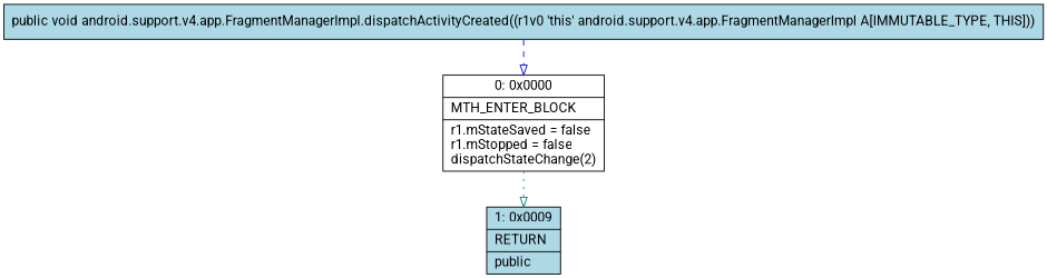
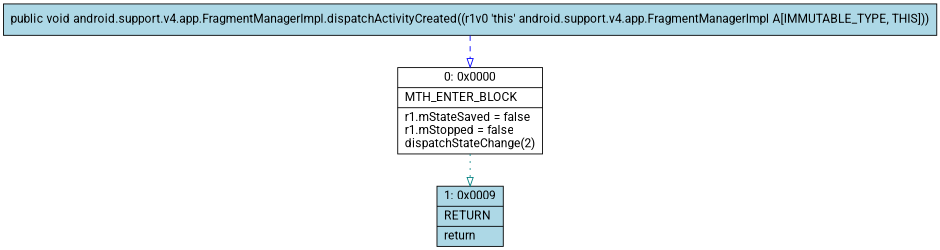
  digraph {
    fontname=Roboto
    node [shape=record style=filled fillcolor=lightblue fontname=Roboto]
    edge [arrowhead=onormal fontname=Roboto]
    n1 [label="{0\:\ 0x0000|MTH_ENTER_BLOCK\l|r1.mStateSaved = false\lr1.mStopped = false\ldispatchStateChange(2)\l}" fillcolor=white]
-   n2 [label="{1\:\ 0x0009|RETURN\l|public\l}"]
+   n2 [label="{1\:\ 0x0009|RETURN\l|return\l}"]
    n3 [label="{public void android.support.v4.app.FragmentManagerImpl.dispatchActivityCreated((r1v0 'this' android.support.v4.app.FragmentManagerImpl A[IMMUTABLE_TYPE, THIS])) }"]
    n1 -> n2 [color=teal style=dotted]
    n3 -> n1 [color=blue style=dashed]
  }
